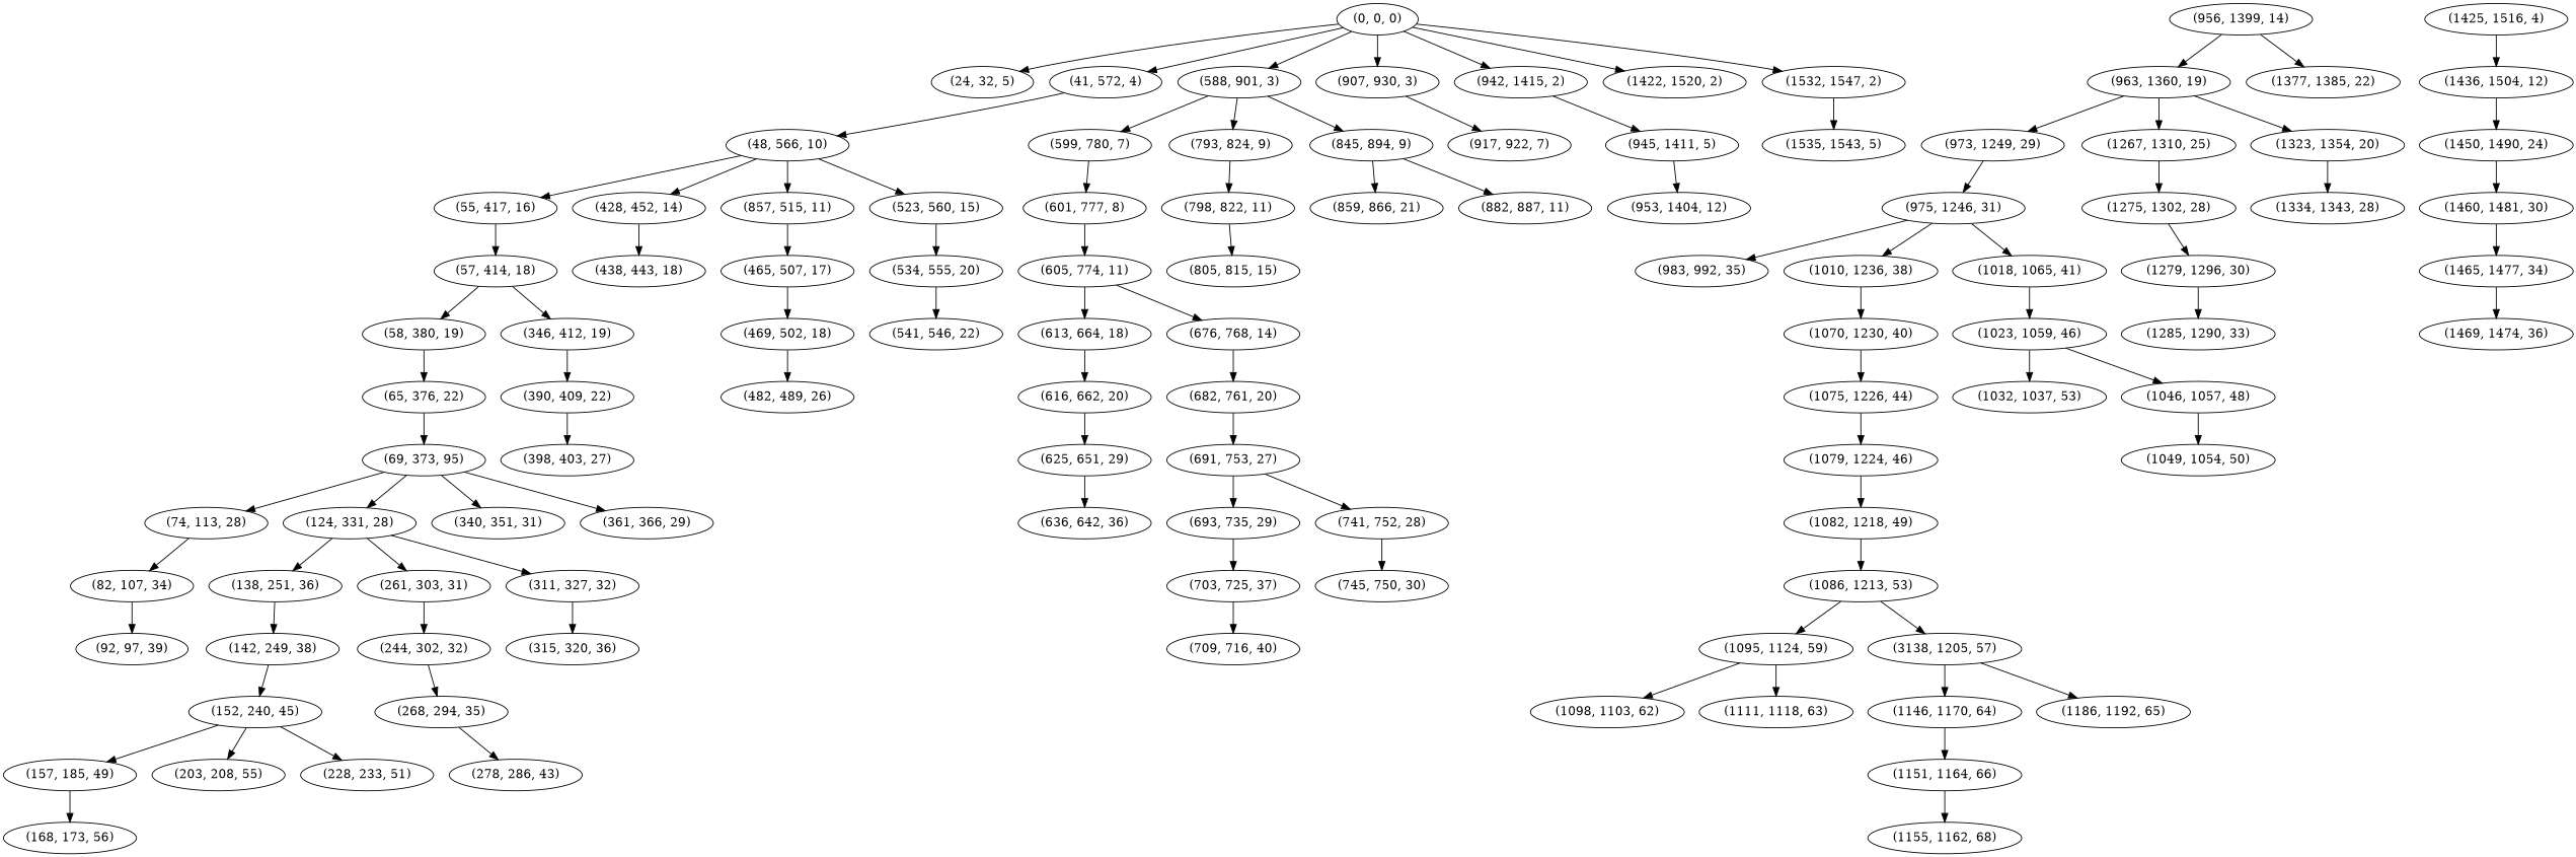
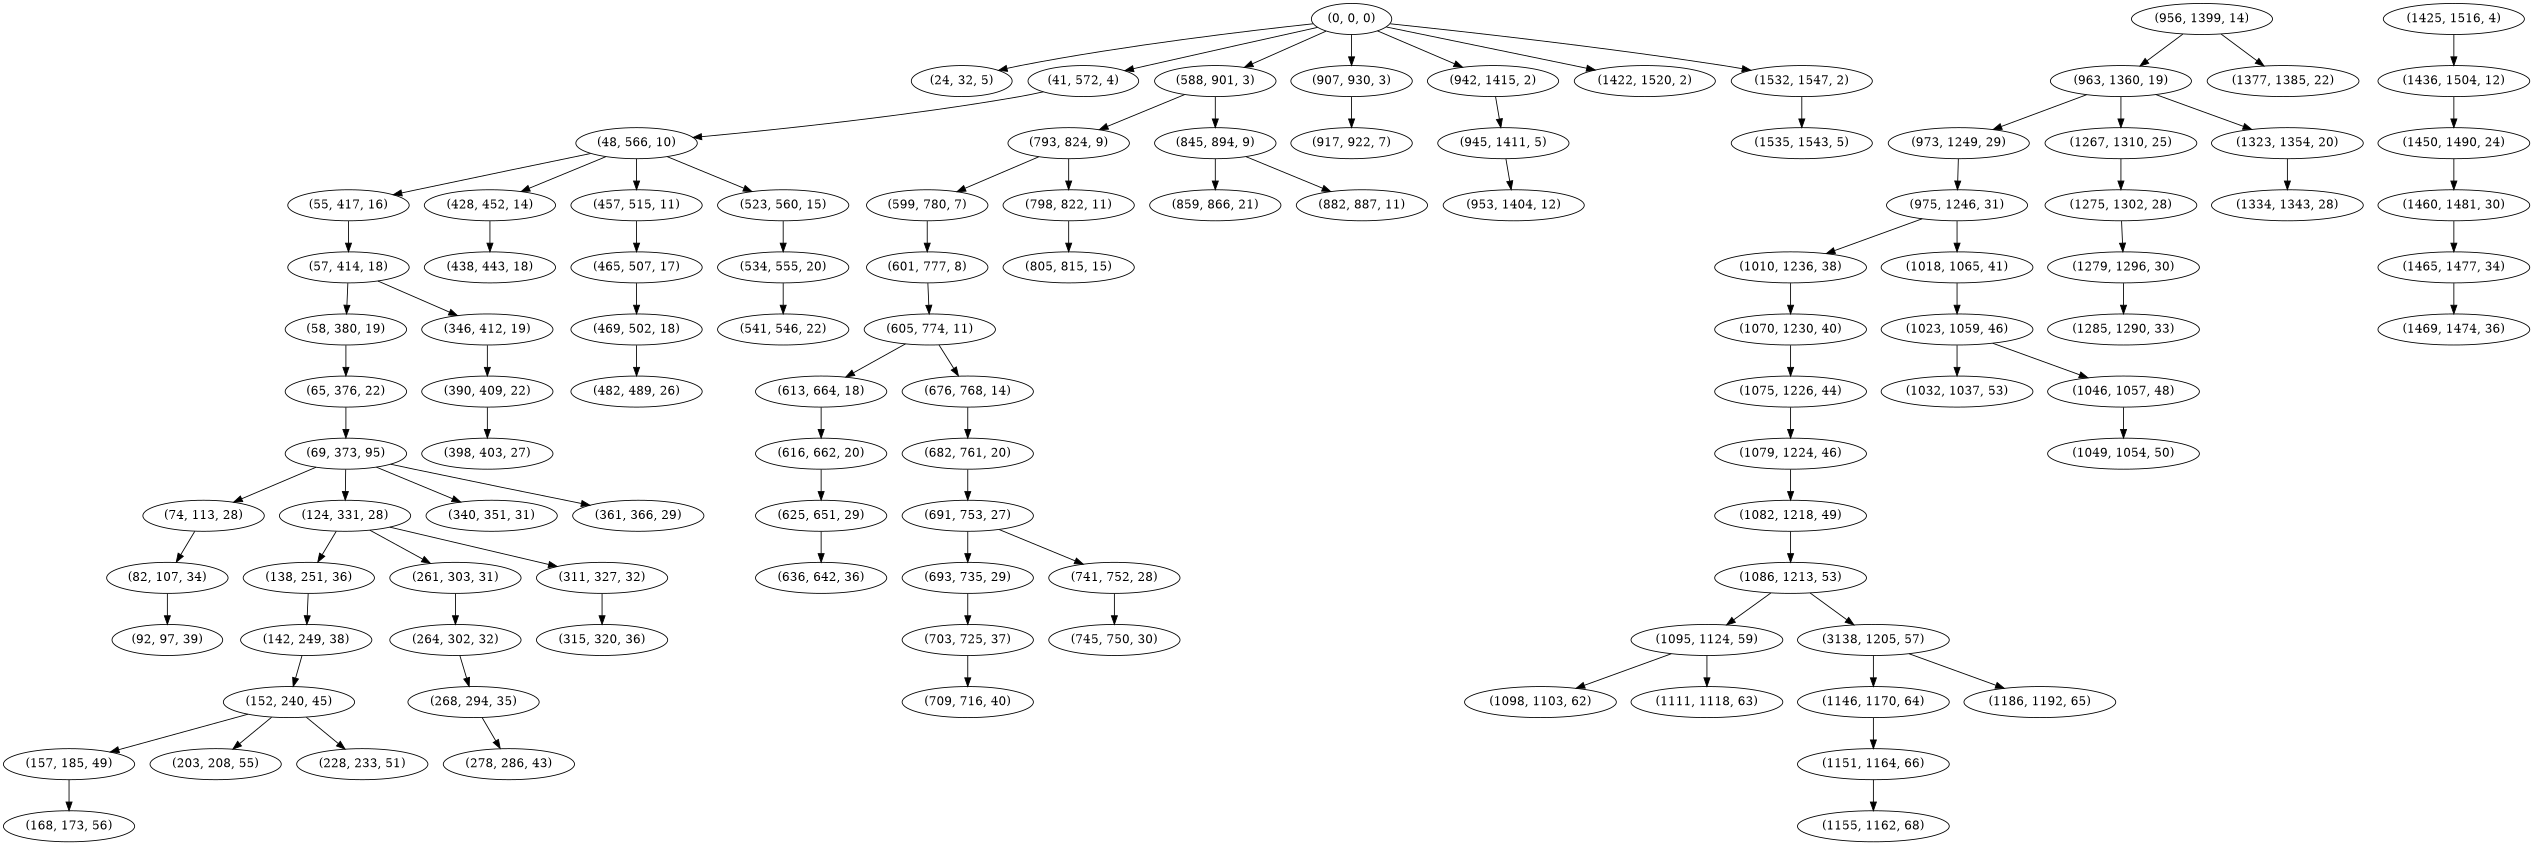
  digraph {
    "(0, 0, 0)"
    "(24, 32, 5)"
    "(41, 572, 4)"
    "(588, 901, 3)"
    "(907, 930, 3)"
    "(942, 1415, 2)"
    "(1422, 1520, 2)"
    "(1532, 1547, 2)"
    "(48, 566, 10)"
    "(599, 780, 7)"
    "(793, 824, 9)"
    "(845, 894, 9)"
    "(917, 922, 7)"
    "(945, 1411, 5)"
    "(1535, 1543, 5)"
    "(55, 417, 16)"
    "(428, 452, 14)"
-   "(457, 515, 11)" [label="(857, 515, 11)"]
+   "(457, 515, 11)"
    "(523, 560, 15)"
    "(57, 414, 18)"
    "(438, 443, 18)"
    "(465, 507, 17)"
    "(534, 555, 20)"
    "(58, 380, 19)"
    n25 [label="(346, 412, 19)"]
    "(65, 376, 22)"
    "(390, 409, 22)"
    n28 [label="(69, 373, 95)"]
    "(74, 113, 28)"
    "(124, 331, 28)"
    "(340, 351, 31)"
    "(361, 366, 29)"
    "(82, 107, 34)"
    "(138, 251, 36)"
    "(261, 303, 31)"
    "(311, 327, 32)"
    "(92, 97, 39)"
    "(142, 249, 38)"
-   "(264, 302, 32)" [label="(244, 302, 32)"]
+   "(264, 302, 32)"
    "(315, 320, 36)"
    "(152, 240, 45)"
    "(157, 185, 49)"
    "(203, 208, 55)"
    "(228, 233, 51)"
    "(168, 173, 56)"
    "(268, 294, 35)"
    "(278, 286, 43)"
    "(398, 403, 27)"
    "(469, 502, 18)"
    "(482, 489, 26)"
    "(541, 546, 22)"
    "(601, 777, 8)"
    "(798, 822, 11)"
    "(859, 866, 21)"
    "(882, 887, 11)"
    "(605, 774, 11)"
    "(613, 664, 18)"
    "(676, 768, 14)"
    "(616, 662, 20)"
    "(682, 761, 20)"
    "(625, 651, 29)"
    "(636, 642, 36)"
    "(691, 753, 27)"
    "(693, 735, 29)"
    "(741, 752, 28)"
    "(703, 725, 37)"
    "(745, 750, 30)"
    "(709, 716, 40)"
    "(805, 815, 15)"
    "(953, 1404, 12)"
    "(956, 1399, 14)"
    "(963, 1360, 19)"
    "(1377, 1385, 22)"
    "(973, 1249, 29)"
    "(1267, 1310, 25)"
    "(1323, 1354, 20)"
    "(975, 1246, 31)"
    "(1275, 1302, 28)"
    "(1334, 1343, 28)"
-   "(983, 992, 35)"
    "(1010, 1236, 38)"
    "(1018, 1065, 41)"
    "(1070, 1230, 40)"
    "(1023, 1059, 46)"
    "(1075, 1226, 44)"
    "(1032, 1037, 53)"
    "(1046, 1057, 48)"
    "(1049, 1054, 50)"
    "(1079, 1224, 46)"
    "(1082, 1218, 49)"
    "(1086, 1213, 53)"
    "(1095, 1124, 59)"
    n93 [label="(3138, 1205, 57)"]
    "(1098, 1103, 62)"
    "(1111, 1118, 63)"
    "(1146, 1170, 64)"
    "(1186, 1192, 65)"
    "(1151, 1164, 66)"
    "(1155, 1162, 68)"
    "(1279, 1296, 30)"
    "(1285, 1290, 33)"
    "(1425, 1516, 4)"
    "(1436, 1504, 12)"
    "(1450, 1490, 24)"
    "(1460, 1481, 30)"
    "(1465, 1477, 34)"
    "(1469, 1474, 36)"
    "(0, 0, 0)" -> "(24, 32, 5)"
    "(0, 0, 0)" -> "(41, 572, 4)"
    "(0, 0, 0)" -> "(588, 901, 3)"
    "(0, 0, 0)" -> "(907, 930, 3)"
    "(0, 0, 0)" -> "(942, 1415, 2)"
    "(0, 0, 0)" -> "(1422, 1520, 2)"
    "(0, 0, 0)" -> "(1532, 1547, 2)"
    "(41, 572, 4)" -> "(48, 566, 10)"
-   "(588, 901, 3)" -> "(599, 780, 7)"
+   "(793, 824, 9)" -> "(599, 780, 7)"
    "(588, 901, 3)" -> "(793, 824, 9)"
    "(588, 901, 3)" -> "(845, 894, 9)"
    "(907, 930, 3)" -> "(917, 922, 7)"
    "(942, 1415, 2)" -> "(945, 1411, 5)"
    "(1532, 1547, 2)" -> "(1535, 1543, 5)"
    "(48, 566, 10)" -> "(55, 417, 16)"
    "(48, 566, 10)" -> "(428, 452, 14)"
    "(48, 566, 10)" -> "(457, 515, 11)"
    "(48, 566, 10)" -> "(523, 560, 15)"
    "(599, 780, 7)" -> "(601, 777, 8)"
    "(793, 824, 9)" -> "(798, 822, 11)"
    "(845, 894, 9)" -> "(859, 866, 21)"
    "(845, 894, 9)" -> "(882, 887, 11)"
    "(945, 1411, 5)" -> "(953, 1404, 12)"
    "(55, 417, 16)" -> "(57, 414, 18)"
    "(428, 452, 14)" -> "(438, 443, 18)"
    "(457, 515, 11)" -> "(465, 507, 17)"
    "(523, 560, 15)" -> "(534, 555, 20)"
    "(57, 414, 18)" -> "(58, 380, 19)"
    "(57, 414, 18)" -> n25
    "(465, 507, 17)" -> "(469, 502, 18)"
    "(534, 555, 20)" -> "(541, 546, 22)"
    "(58, 380, 19)" -> "(65, 376, 22)"
    n25 -> "(390, 409, 22)"
    "(65, 376, 22)" -> n28
    "(390, 409, 22)" -> "(398, 403, 27)"
    n28 -> "(74, 113, 28)"
    n28 -> "(124, 331, 28)"
    n28 -> "(340, 351, 31)"
    n28 -> "(361, 366, 29)"
    "(74, 113, 28)" -> "(82, 107, 34)"
    "(124, 331, 28)" -> "(138, 251, 36)"
    "(124, 331, 28)" -> "(261, 303, 31)"
    "(124, 331, 28)" -> "(311, 327, 32)"
    "(82, 107, 34)" -> "(92, 97, 39)"
    "(138, 251, 36)" -> "(142, 249, 38)"
    "(261, 303, 31)" -> "(264, 302, 32)"
    "(311, 327, 32)" -> "(315, 320, 36)"
    "(142, 249, 38)" -> "(152, 240, 45)"
    "(264, 302, 32)" -> "(268, 294, 35)"
    "(152, 240, 45)" -> "(157, 185, 49)"
    "(152, 240, 45)" -> "(203, 208, 55)"
    "(152, 240, 45)" -> "(228, 233, 51)"
    "(157, 185, 49)" -> "(168, 173, 56)"
    "(268, 294, 35)" -> "(278, 286, 43)"
    "(469, 502, 18)" -> "(482, 489, 26)"
    "(601, 777, 8)" -> "(605, 774, 11)"
    "(798, 822, 11)" -> "(805, 815, 15)"
    "(605, 774, 11)" -> "(613, 664, 18)"
    "(605, 774, 11)" -> "(676, 768, 14)"
    "(613, 664, 18)" -> "(616, 662, 20)"
    "(676, 768, 14)" -> "(682, 761, 20)"
    "(616, 662, 20)" -> "(625, 651, 29)"
    "(682, 761, 20)" -> "(691, 753, 27)"
    "(625, 651, 29)" -> "(636, 642, 36)"
    "(691, 753, 27)" -> "(693, 735, 29)"
    "(691, 753, 27)" -> "(741, 752, 28)"
    "(693, 735, 29)" -> "(703, 725, 37)"
    "(741, 752, 28)" -> "(745, 750, 30)"
    "(703, 725, 37)" -> "(709, 716, 40)"
    "(956, 1399, 14)" -> "(963, 1360, 19)"
    "(956, 1399, 14)" -> "(1377, 1385, 22)"
    "(963, 1360, 19)" -> "(973, 1249, 29)"
    "(963, 1360, 19)" -> "(1267, 1310, 25)"
    "(963, 1360, 19)" -> "(1323, 1354, 20)"
    "(973, 1249, 29)" -> "(975, 1246, 31)"
    "(1267, 1310, 25)" -> "(1275, 1302, 28)"
    "(1323, 1354, 20)" -> "(1334, 1343, 28)"
-   "(975, 1246, 31)" -> "(983, 992, 35)"
    "(975, 1246, 31)" -> "(1010, 1236, 38)"
    "(975, 1246, 31)" -> "(1018, 1065, 41)"
    "(1275, 1302, 28)" -> "(1279, 1296, 30)"
    "(1010, 1236, 38)" -> "(1070, 1230, 40)"
    "(1018, 1065, 41)" -> "(1023, 1059, 46)"
    "(1070, 1230, 40)" -> "(1075, 1226, 44)"
    "(1023, 1059, 46)" -> "(1032, 1037, 53)"
    "(1023, 1059, 46)" -> "(1046, 1057, 48)"
    "(1075, 1226, 44)" -> "(1079, 1224, 46)"
    "(1046, 1057, 48)" -> "(1049, 1054, 50)"
    "(1079, 1224, 46)" -> "(1082, 1218, 49)"
    "(1082, 1218, 49)" -> "(1086, 1213, 53)"
    "(1086, 1213, 53)" -> "(1095, 1124, 59)"
    "(1086, 1213, 53)" -> n93
    "(1095, 1124, 59)" -> "(1098, 1103, 62)"
    "(1095, 1124, 59)" -> "(1111, 1118, 63)"
    n93 -> "(1146, 1170, 64)"
    n93 -> "(1186, 1192, 65)"
    "(1146, 1170, 64)" -> "(1151, 1164, 66)"
    "(1151, 1164, 66)" -> "(1155, 1162, 68)"
    "(1279, 1296, 30)" -> "(1285, 1290, 33)"
    "(1425, 1516, 4)" -> "(1436, 1504, 12)"
    "(1436, 1504, 12)" -> "(1450, 1490, 24)"
    "(1450, 1490, 24)" -> "(1460, 1481, 30)"
    "(1460, 1481, 30)" -> "(1465, 1477, 34)"
    "(1465, 1477, 34)" -> "(1469, 1474, 36)"
  }
